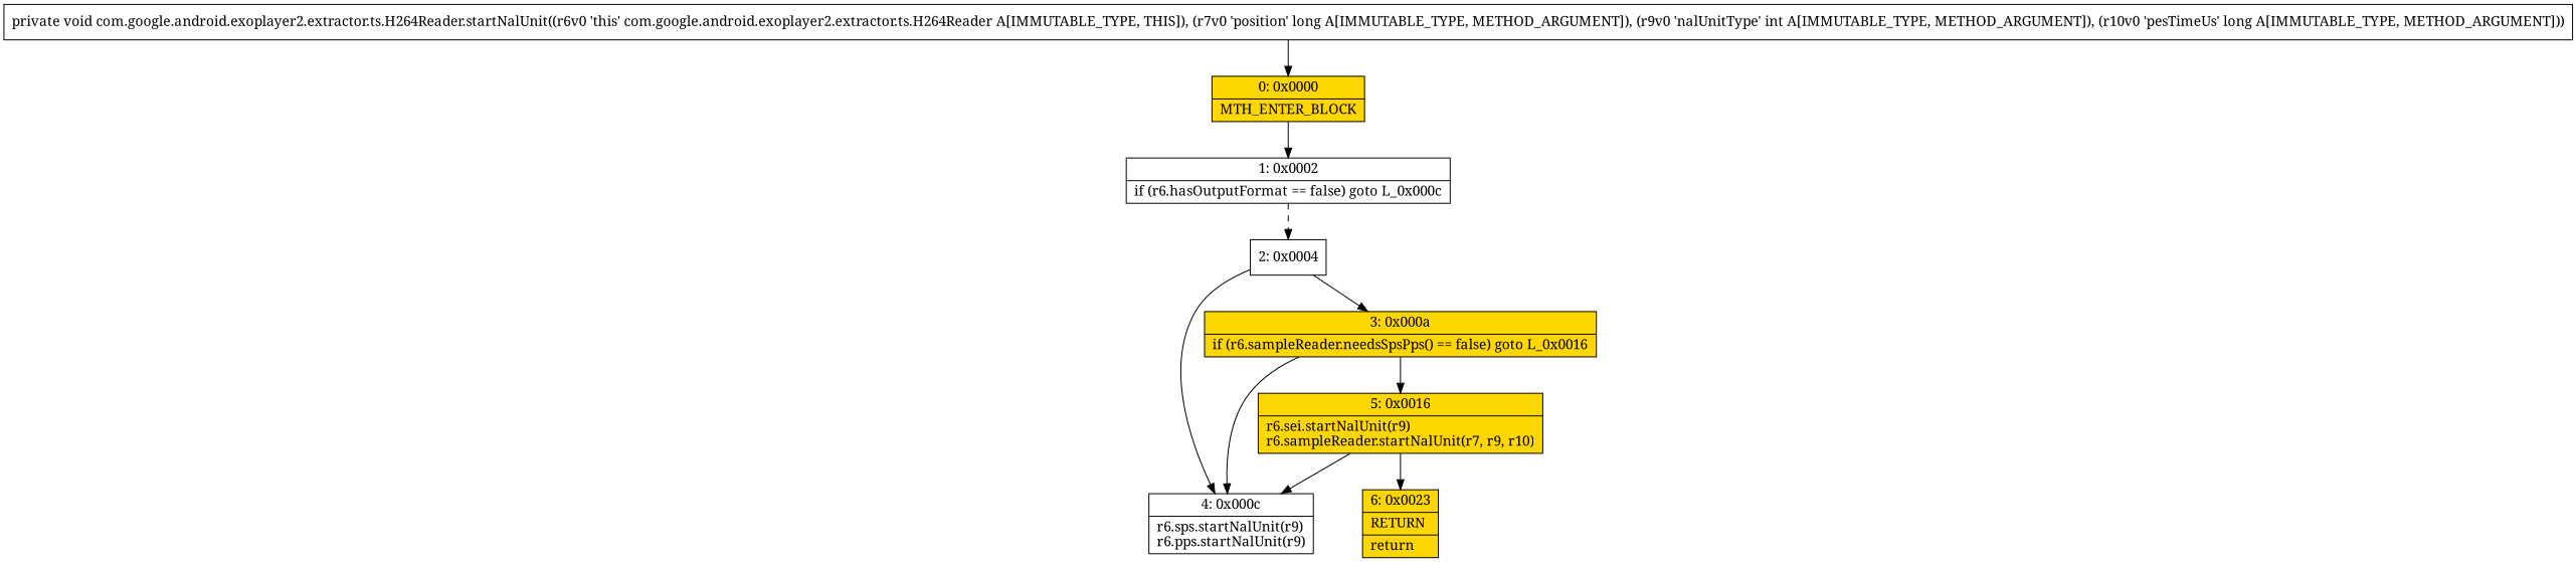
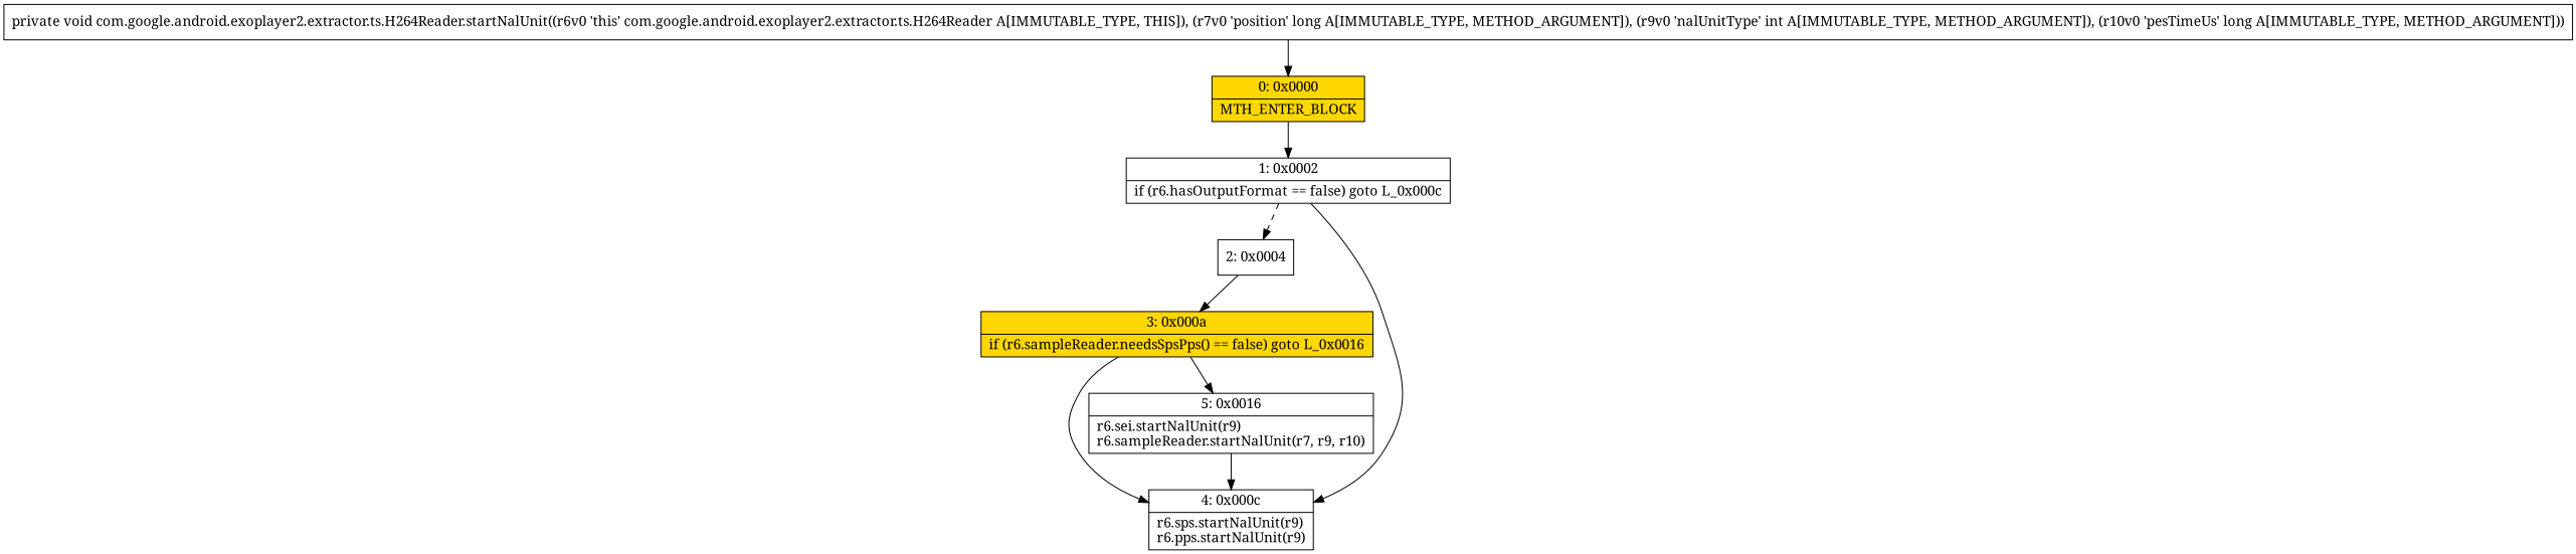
  digraph {
    fontname="Noto Serif"
    node [fillcolor=white fontname="Noto Serif" shape=record style=filled]
    edge [fontname="Noto Serif"]
    n1 [fillcolor=gold label="{0\:\ 0x0000|MTH_ENTER_BLOCK\l}"]
    n2 [label="{1\:\ 0x0002|if (r6.hasOutputFormat == false) goto L_0x000c\l}"]
    n3 [label="{2\:\ 0x0004}"]
    n4 [label="{4\:\ 0x000c|r6.sps.startNalUnit(r9)\lr6.pps.startNalUnit(r9)\l}"]
    n5 [fillcolor=gold label="{3\:\ 0x000a|if (r6.sampleReader.needsSpsPps() == false) goto L_0x0016\l}"]
-   n6 [fillcolor=gold label="{5\:\ 0x0016|r6.sei.startNalUnit(r9)\lr6.sampleReader.startNalUnit(r7, r9, r10)\l}"]
-   n7 [fillcolor=gold label="{6\:\ 0x0023|RETURN\l|return\l}"]
+   n6 [label="{5\:\ 0x0016|r6.sei.startNalUnit(r9)\lr6.sampleReader.startNalUnit(r7, r9, r10)\l}"]
    n8 [label="{private void com.google.android.exoplayer2.extractor.ts.H264Reader.startNalUnit((r6v0 'this' com.google.android.exoplayer2.extractor.ts.H264Reader A[IMMUTABLE_TYPE, THIS]), (r7v0 'position' long A[IMMUTABLE_TYPE, METHOD_ARGUMENT]), (r9v0 'nalUnitType' int A[IMMUTABLE_TYPE, METHOD_ARGUMENT]), (r10v0 'pesTimeUs' long A[IMMUTABLE_TYPE, METHOD_ARGUMENT])) }"]
    n1 -> n2
    n2 -> n3 [style=dashed]
-   n3 -> n4
+   n2 -> n4
    n3 -> n5
    n5 -> n4 [style=solid]
    n5 -> n6
    n6 -> n4
-   n6 -> n7
    n8 -> n1
  }
